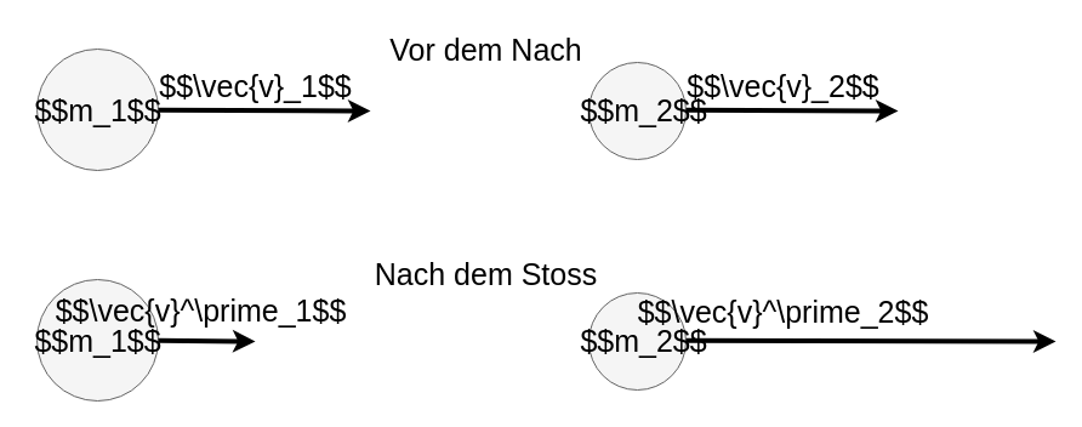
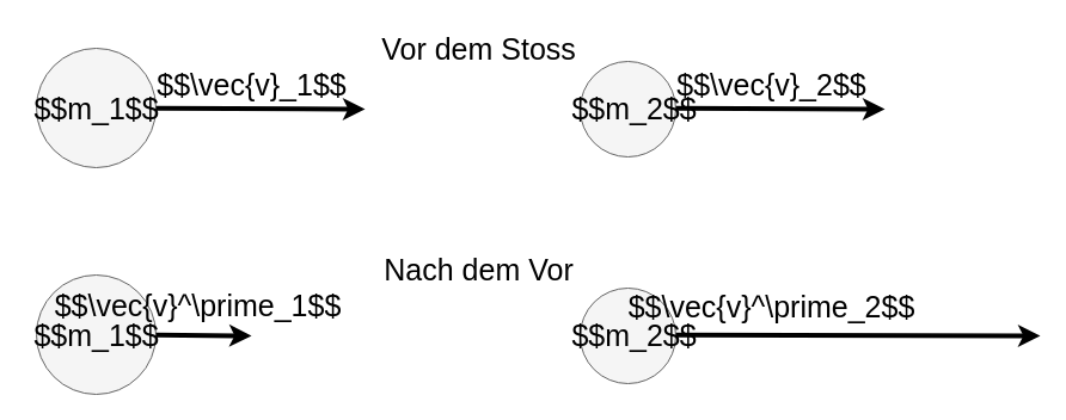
  <mxCell id="0" />
  <mxCell id="1" parent="0" />
  <mxCell id="2" value="" style="ellipse;whiteSpace=wrap;html=1;aspect=fixed;fillColor=#f5f5f5;fontColor=#333333;strokeColor=#666666;" vertex="1" parent="1"><mxGeometry x="30" y="40" width="100" height="100" as="geometry" /></mxCell>
  <mxCell id="3" value="&lt;font style=&quot;font-size: 25px&quot;&gt;$$m_1$$&lt;/font&gt;" style="text;html=1;resizable=0;autosize=1;align=center;verticalAlign=middle;points=[];fillColor=none;strokeColor=none;rounded=0;" vertex="1" parent="1"><mxGeometry x="20" y="80" width="120" height="20" as="geometry" /></mxCell>
  <mxCell id="4" value="" style="endArrow=classic;html=1;rounded=0;fontSize=25;fontColor=none;strokeWidth=4;" edge="1" parent="1"><mxGeometry width="50" height="50" relative="1" as="geometry"><mxPoint x="130" y="90.255" as="sourcePoint" /><mxPoint x="305" y="91" as="targetPoint" /></mxGeometry></mxCell>
  <mxCell id="5" value="&lt;font style=&quot;font-size: 25px&quot;&gt;$$\vec{v}_1$$&lt;/font&gt;" style="text;html=1;resizable=0;autosize=1;align=center;verticalAlign=middle;points=[];fillColor=none;strokeColor=none;rounded=0;" vertex="1" parent="1"><mxGeometry x="125" y="60" width="170" height="20" as="geometry" /></mxCell>
  <mxCell id="6" value="" style="ellipse;whiteSpace=wrap;html=1;aspect=fixed;fillColor=#f5f5f5;fontColor=#333333;strokeColor=#666666;" vertex="1" parent="1"><mxGeometry x="485" y="51" width="80" height="80" as="geometry" /></mxCell>
  <mxCell id="7" value="&lt;font style=&quot;font-size: 25px&quot;&gt;$$m_2$$&lt;/font&gt;" style="text;html=1;resizable=0;autosize=1;align=center;verticalAlign=middle;points=[];fillColor=none;strokeColor=none;rounded=0;" vertex="1" parent="1"><mxGeometry x="470" y="80" width="120" height="20" as="geometry" /></mxCell>
  <mxCell id="8" value="" style="endArrow=classic;html=1;rounded=0;fontSize=25;fontColor=none;strokeWidth=4;" edge="1" parent="1"><mxGeometry width="50" height="50" relative="1" as="geometry"><mxPoint x="565" y="90.255" as="sourcePoint" /><mxPoint x="740" y="91" as="targetPoint" /></mxGeometry></mxCell>
  <mxCell id="9" value="&lt;font style=&quot;font-size: 25px&quot;&gt;$$\vec{v}_2$$&lt;/font&gt;" style="text;html=1;resizable=0;autosize=1;align=center;verticalAlign=middle;points=[];fillColor=none;strokeColor=none;rounded=0;" vertex="1" parent="1"><mxGeometry x="560" y="60" width="170" height="20" as="geometry" /></mxCell>
- <mxCell id="10" value="Vor dem Nach" style="text;html=1;resizable=0;autosize=1;align=center;verticalAlign=middle;points=[];fillColor=none;strokeColor=none;rounded=0;fontSize=25;fontColor=none;" vertex="1" parent="1"><mxGeometry x="310" y="20" width="180" height="40" as="geometry" /></mxCell>
+ <mxCell id="10" value="Vor dem Stoss" style="text;html=1;resizable=0;autosize=1;align=center;verticalAlign=middle;points=[];fillColor=none;strokeColor=none;rounded=0;fontSize=25;fontColor=none;" vertex="1" parent="1"><mxGeometry x="310" y="20" width="180" height="40" as="geometry" /></mxCell>
  <mxCell id="11" value="" style="ellipse;whiteSpace=wrap;html=1;aspect=fixed;fillColor=#f5f5f5;fontColor=#333333;strokeColor=#666666;" vertex="1" parent="1"><mxGeometry x="30" y="230" width="100" height="100" as="geometry" /></mxCell>
  <mxCell id="12" value="&lt;font style=&quot;font-size: 25px&quot;&gt;$$m_1$$&lt;/font&gt;" style="text;html=1;resizable=0;autosize=1;align=center;verticalAlign=middle;points=[];fillColor=none;strokeColor=none;rounded=0;" vertex="1" parent="1"><mxGeometry x="20" y="270" width="120" height="20" as="geometry" /></mxCell>
  <mxCell id="13" value="" style="endArrow=classic;html=1;rounded=0;fontSize=25;fontColor=none;strokeWidth=4;" edge="1" parent="1"><mxGeometry width="50" height="50" relative="1" as="geometry"><mxPoint x="130" y="280.255" as="sourcePoint" /><mxPoint x="210" y="281" as="targetPoint" /></mxGeometry></mxCell>
  <mxCell id="14" value="&lt;font style=&quot;font-size: 25px&quot;&gt;$$\vec{v}^\prime_1$$&lt;/font&gt;" style="text;html=1;resizable=0;autosize=1;align=center;verticalAlign=middle;points=[];fillColor=none;strokeColor=none;rounded=0;" vertex="1" parent="1"><mxGeometry x="35" y="245" width="260" height="20" as="geometry" /></mxCell>
  <mxCell id="15" value="" style="ellipse;whiteSpace=wrap;html=1;aspect=fixed;fillColor=#f5f5f5;fontColor=#333333;strokeColor=#666666;" vertex="1" parent="1"><mxGeometry x="485" y="241" width="80" height="80" as="geometry" /></mxCell>
  <mxCell id="16" value="&lt;font style=&quot;font-size: 25px&quot;&gt;$$m_2$$&lt;/font&gt;" style="text;html=1;resizable=0;autosize=1;align=center;verticalAlign=middle;points=[];fillColor=none;strokeColor=none;rounded=0;" vertex="1" parent="1"><mxGeometry x="470" y="270" width="120" height="20" as="geometry" /></mxCell>
  <mxCell id="17" value="" style="endArrow=classic;html=1;rounded=0;fontSize=25;fontColor=none;strokeWidth=4;" edge="1" parent="1"><mxGeometry width="50" height="50" relative="1" as="geometry"><mxPoint x="565" y="280.255" as="sourcePoint" /><mxPoint x="870" y="281" as="targetPoint" /></mxGeometry></mxCell>
  <mxCell id="18" value="&lt;font style=&quot;font-size: 25px&quot;&gt;$$\vec{v}^\prime_2$$&lt;/font&gt;" style="text;html=1;resizable=0;autosize=1;align=center;verticalAlign=middle;points=[];fillColor=none;strokeColor=none;rounded=0;" vertex="1" parent="1"><mxGeometry x="515" y="246" width="260" height="20" as="geometry" /></mxCell>
- <mxCell id="19" value="Nach dem Stoss" style="text;html=1;resizable=0;autosize=1;align=center;verticalAlign=middle;points=[];fillColor=none;strokeColor=none;rounded=0;fontSize=25;fontColor=none;" vertex="1" parent="1"><mxGeometry x="300" y="205" width="200" height="40" as="geometry" /></mxCell>
+ <mxCell id="19" value="Nach dem Vor" style="text;html=1;resizable=0;autosize=1;align=center;verticalAlign=middle;points=[];fillColor=none;strokeColor=none;rounded=0;fontSize=25;fontColor=none;" vertex="1" parent="1"><mxGeometry x="300" y="205" width="200" height="40" as="geometry" /></mxCell>
